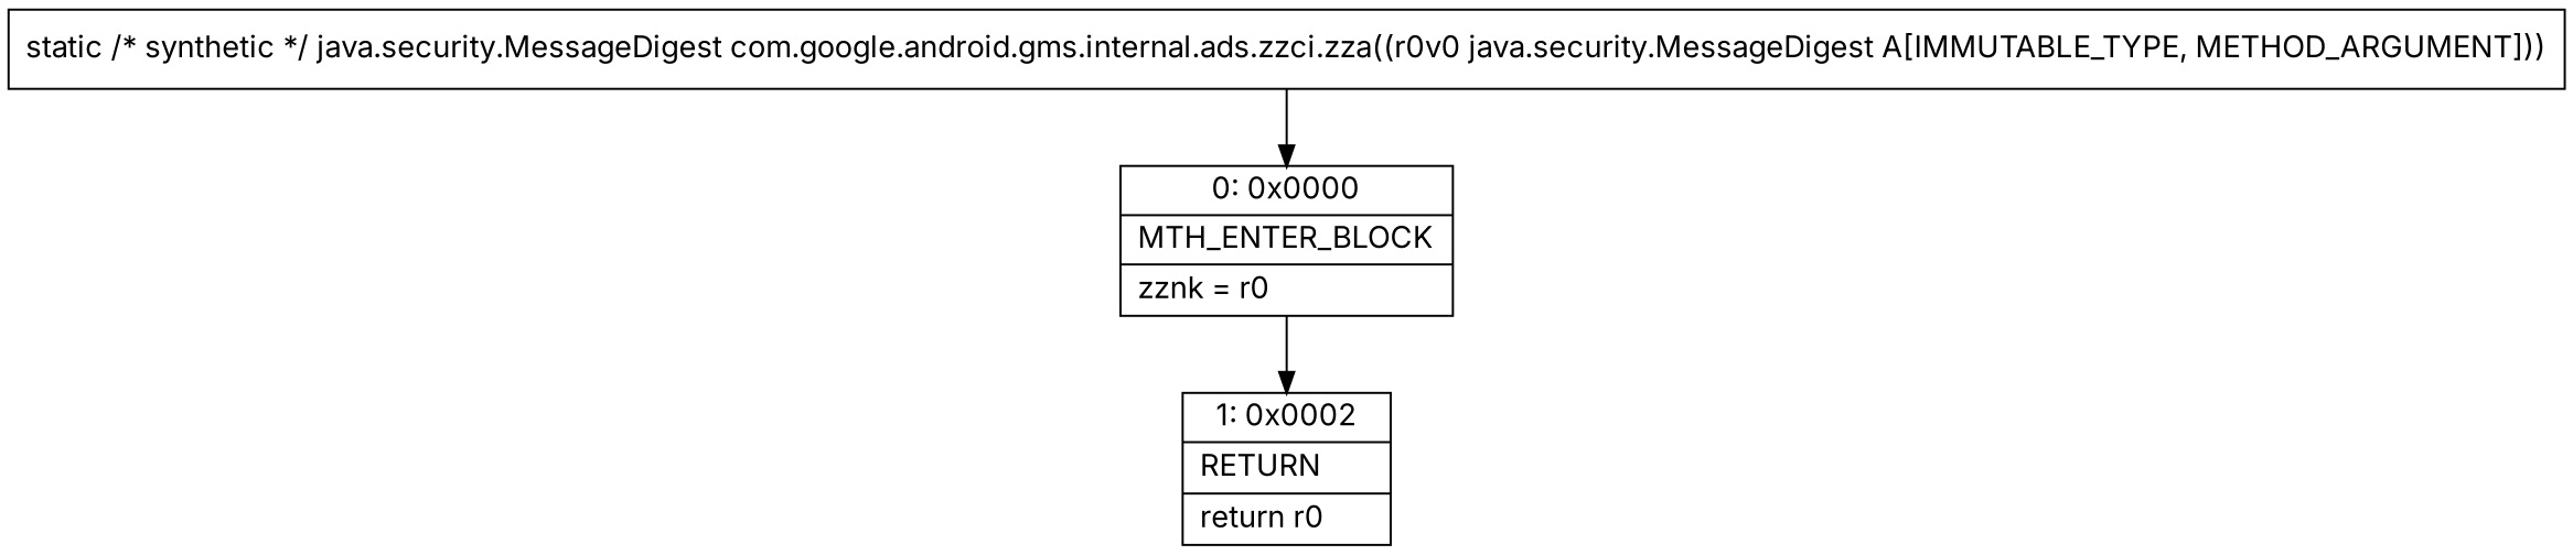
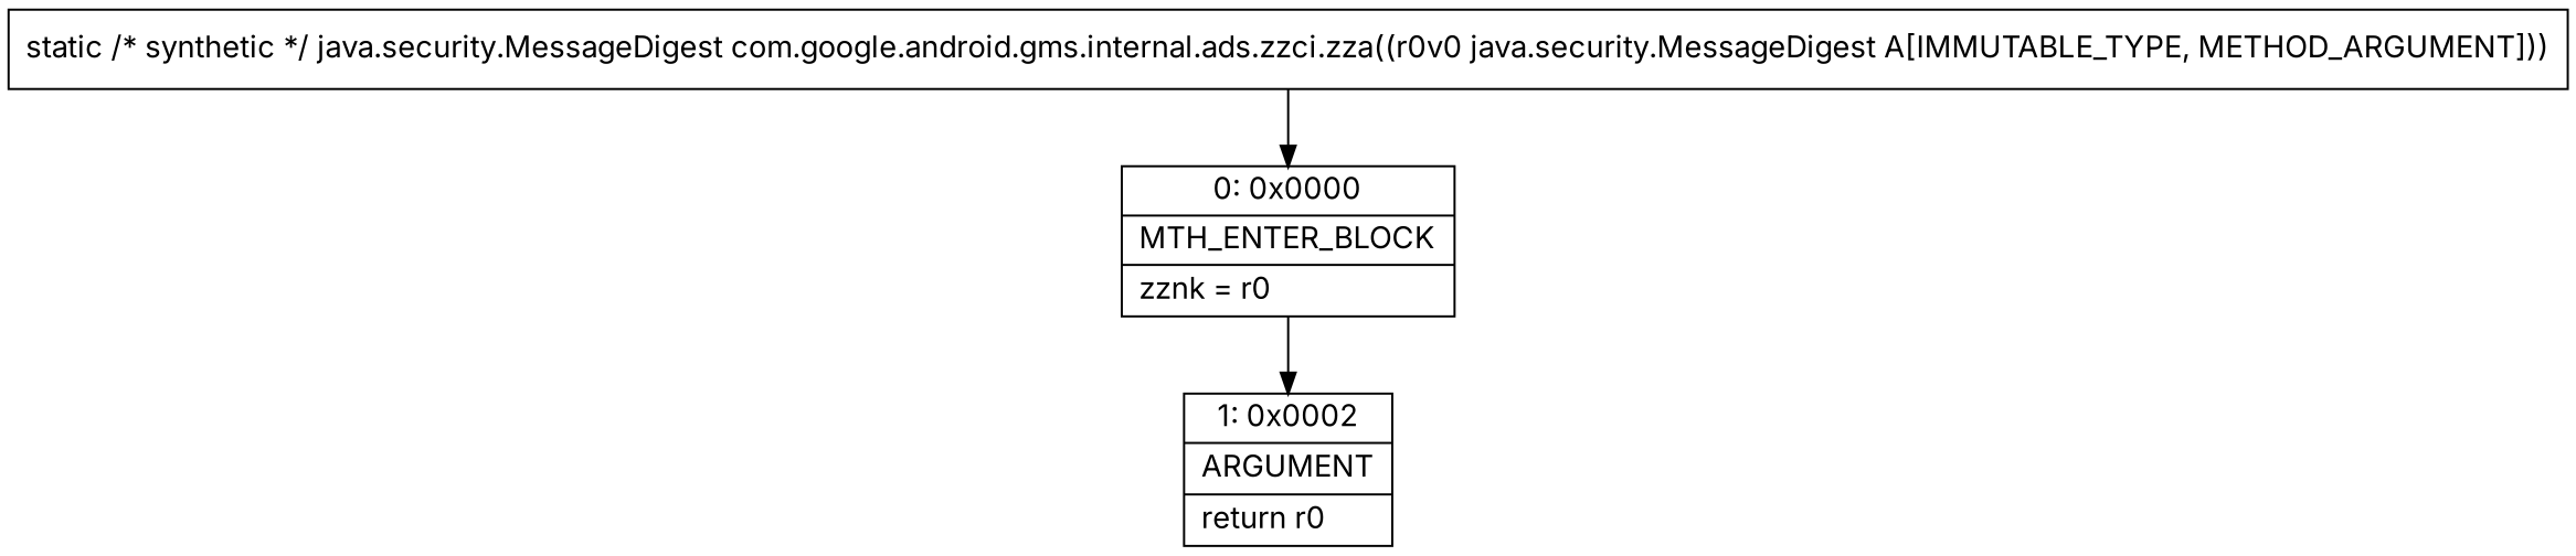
  digraph {
    fontname=Inter
    node [shape=record fontname=Inter]
    edge [fontname=Inter]
    n1 [label="{0\:\ 0x0000|MTH_ENTER_BLOCK\l|zznk = r0\l}"]
-   n2 [label="{1\:\ 0x0002|RETURN\l|return r0\l}"]
+   n2 [label="{1\:\ 0x0002|ARGUMENT\l|return r0\l}"]
    n3 [label="{static \/* synthetic *\/ java.security.MessageDigest com.google.android.gms.internal.ads.zzci.zza((r0v0 java.security.MessageDigest A[IMMUTABLE_TYPE, METHOD_ARGUMENT])) }"]
    n1 -> n2
    n3 -> n1
  }
